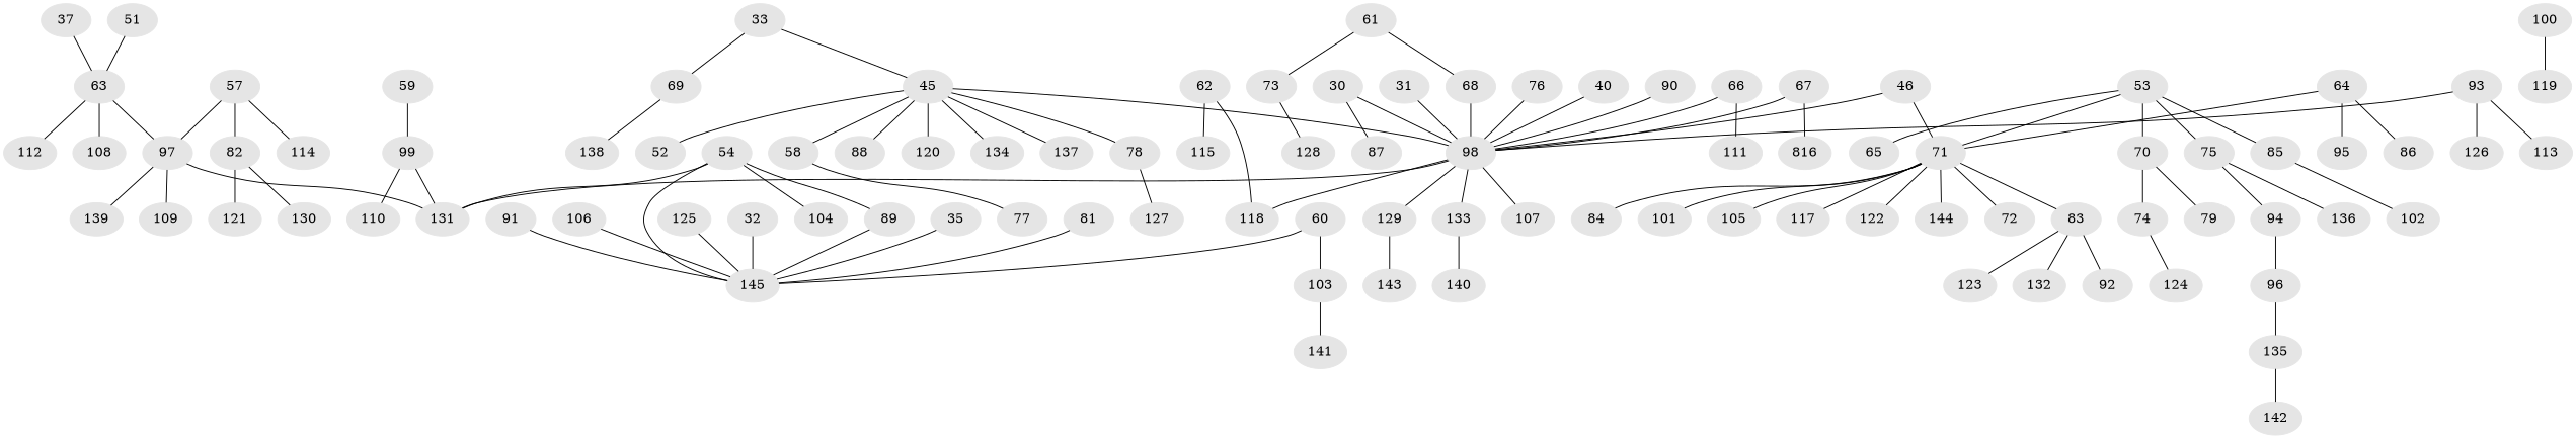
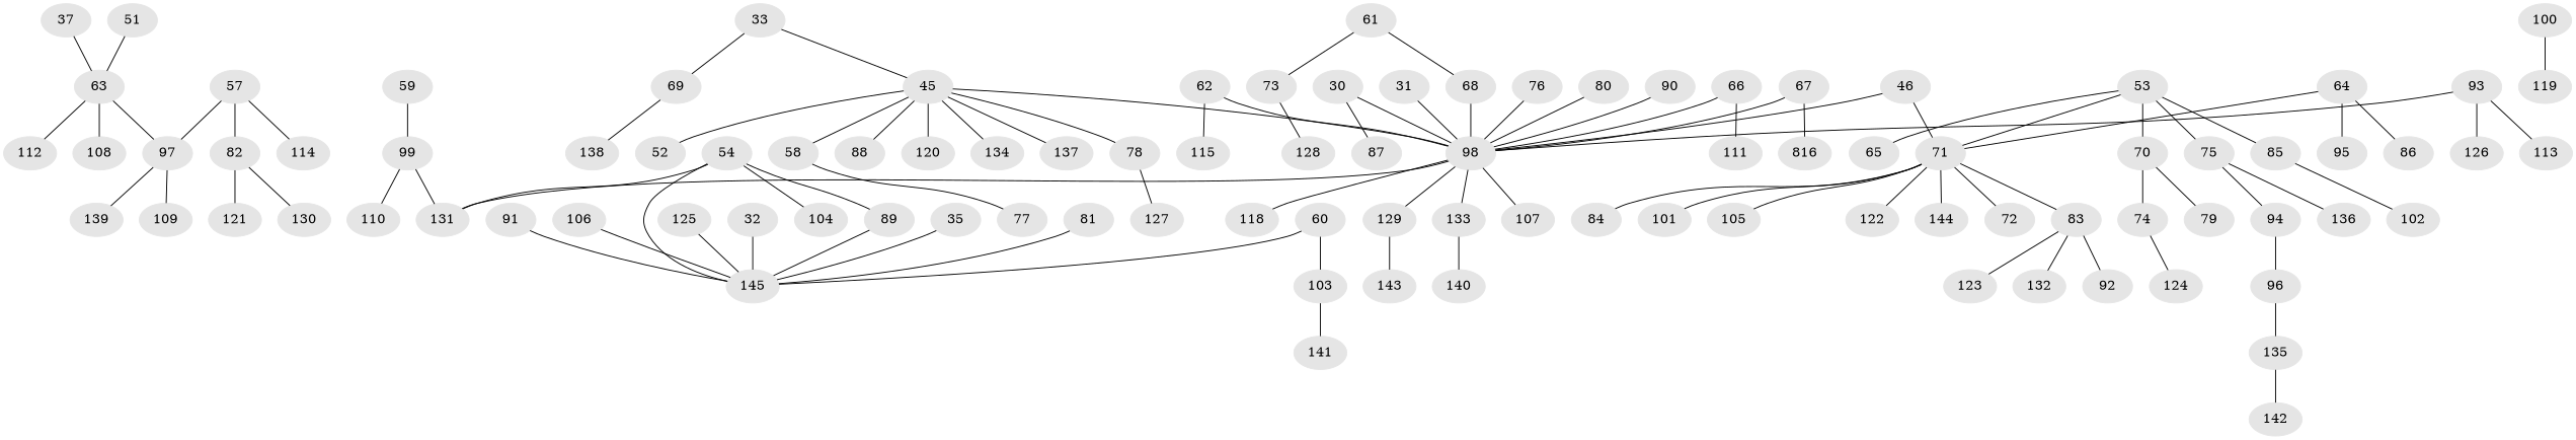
  graph {
    node [color=gray90 style=filled]
    30
    87
    98 [super="+4+14+17+10+23+42"]
    131 [super="+1"]
    107
    118
    129
    133
    31
    145 [super="+29+18+50"]
    32
    45 [super="+39+40"]
    52
    58
    78
    88
    120
    134
    137
    33
    69
    138
    35
    63 [super="+48+36"]
    97 [super="+12"]
    108
    112
    37
    77
    127
    46 [super="+6"]
    71 [super="+24+56+49"]
    72
    83
    84
    101
    105
-   117
    122
    144
    51
    53
    65
    70
    75
    85
    74
    79
    94
    136
    102
    54 [super="+27"]
    89
    104
    57
    82
    114
    121
    130
    109
    139
    99 [super="+41"]
    110
    59
    60
    103
    141
    68 [super="+44"]
    61
    73
    128
    62
    115
    64 [super="+55"]
    86
    95
    66
    111
    67
    n80 [label=816]
    124
    92
    123
    132
    96
    76
-   80 [label=40]
+   80
    81
    90
    91
    93 [super="+47"]
    113
    126
    135
    142
    143
    140
    100
    119
    106
    125
    30 -- 87
    30 -- 98
    98 -- 131
    98 -- 107
    98 -- 118
    98 -- 129
    98 -- 133
    129 -- 143
    133 -- 140
    31 -- 98
    32 -- 145
    45 -- 98
    45 -- 52
    45 -- 58
    45 -- 78
    45 -- 88
    45 -- 120
    45 -- 134
    45 -- 137
    58 -- 77
    78 -- 127
    33 -- 45
    33 -- 69
    69 -- 138
    35 -- 145
    63 -- 97
    63 -- 108
    63 -- 112
-   97 -- 131
    97 -- 109
    97 -- 139
    37 -- 63
    46 -- 98
    46 -- 71
    71 -- 72
    71 -- 83
    71 -- 84
    71 -- 101
    71 -- 105
-   71 -- 117
    71 -- 122
    71 -- 144
    83 -- 92
    83 -- 123
    83 -- 132
    51 -- 63
    53 -- 71
    53 -- 65
    53 -- 70
    53 -- 75
    53 -- 85
    70 -- 74
    70 -- 79
    75 -- 94
    75 -- 136
    85 -- 102
    74 -- 124
    94 -- 96
    54 -- 131
    54 -- 145
    54 -- 89
    54 -- 104
    89 -- 145
    57 -- 97
    57 -- 82
    57 -- 114
    82 -- 121
    82 -- 130
    99 -- 131
    99 -- 110
    59 -- 99
    60 -- 145
    60 -- 103
    103 -- 141
    68 -- 98
    61 -- 68
    61 -- 73
    73 -- 128
-   62 -- 118
+   62 -- 98
    62 -- 115
    64 -- 71
    64 -- 86
    64 -- 95
    66 -- 98
    66 -- 111
    67 -- 98
    67 -- n80
    96 -- 135
    76 -- 98
    80 -- 98
    81 -- 145
    90 -- 98
    91 -- 145
    93 -- 98
    93 -- 113
    93 -- 126
    135 -- 142
    100 -- 119
    106 -- 145
    125 -- 145
  }
